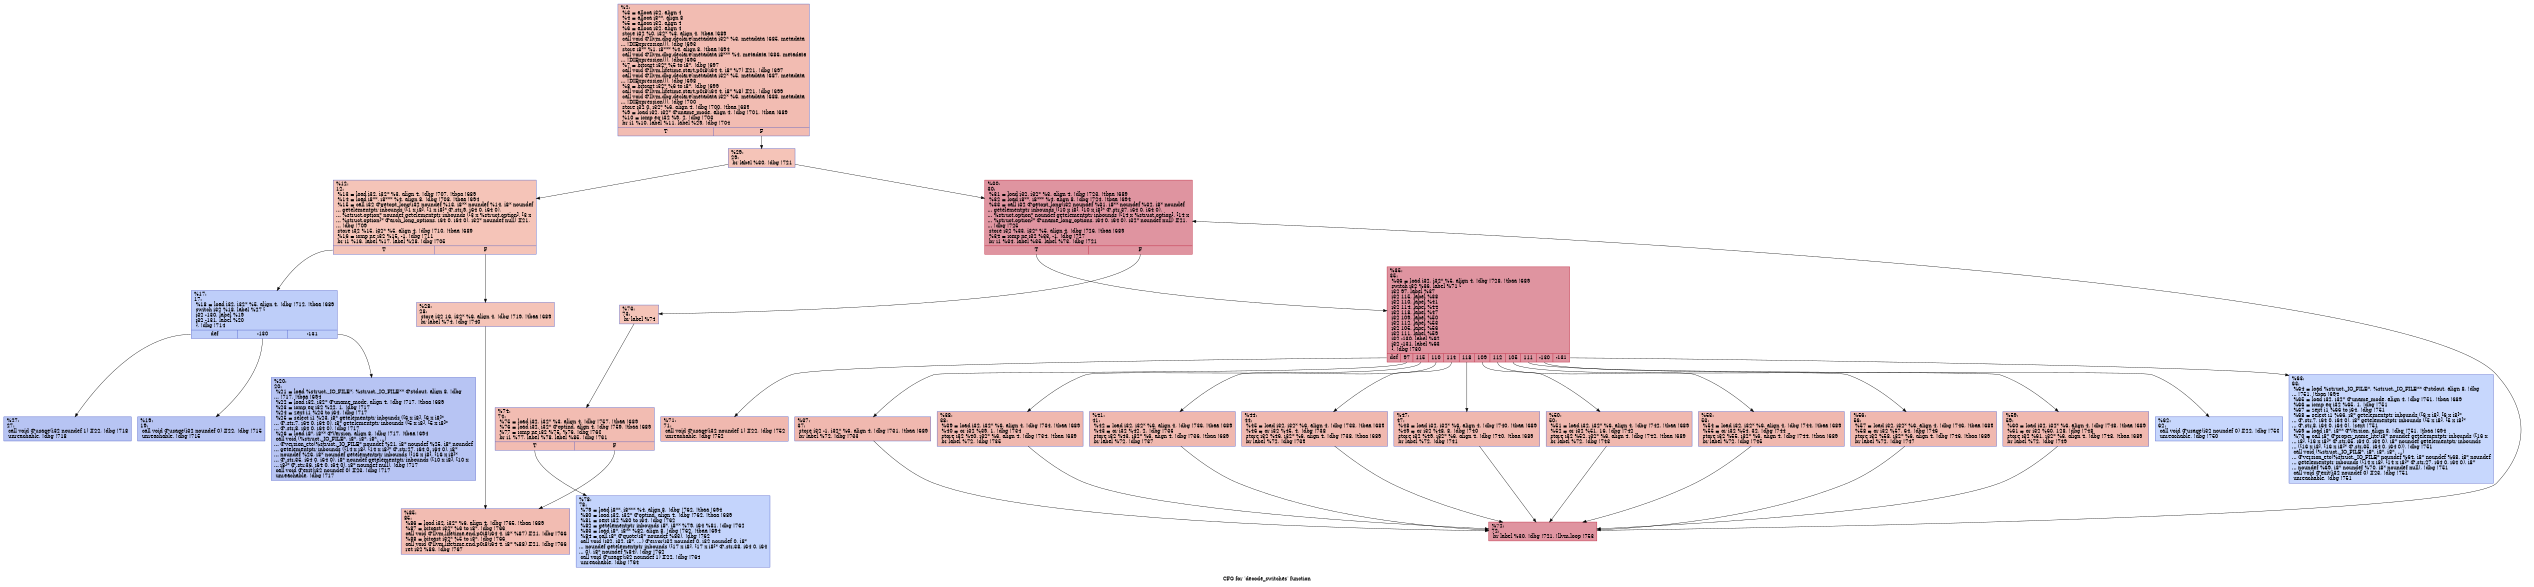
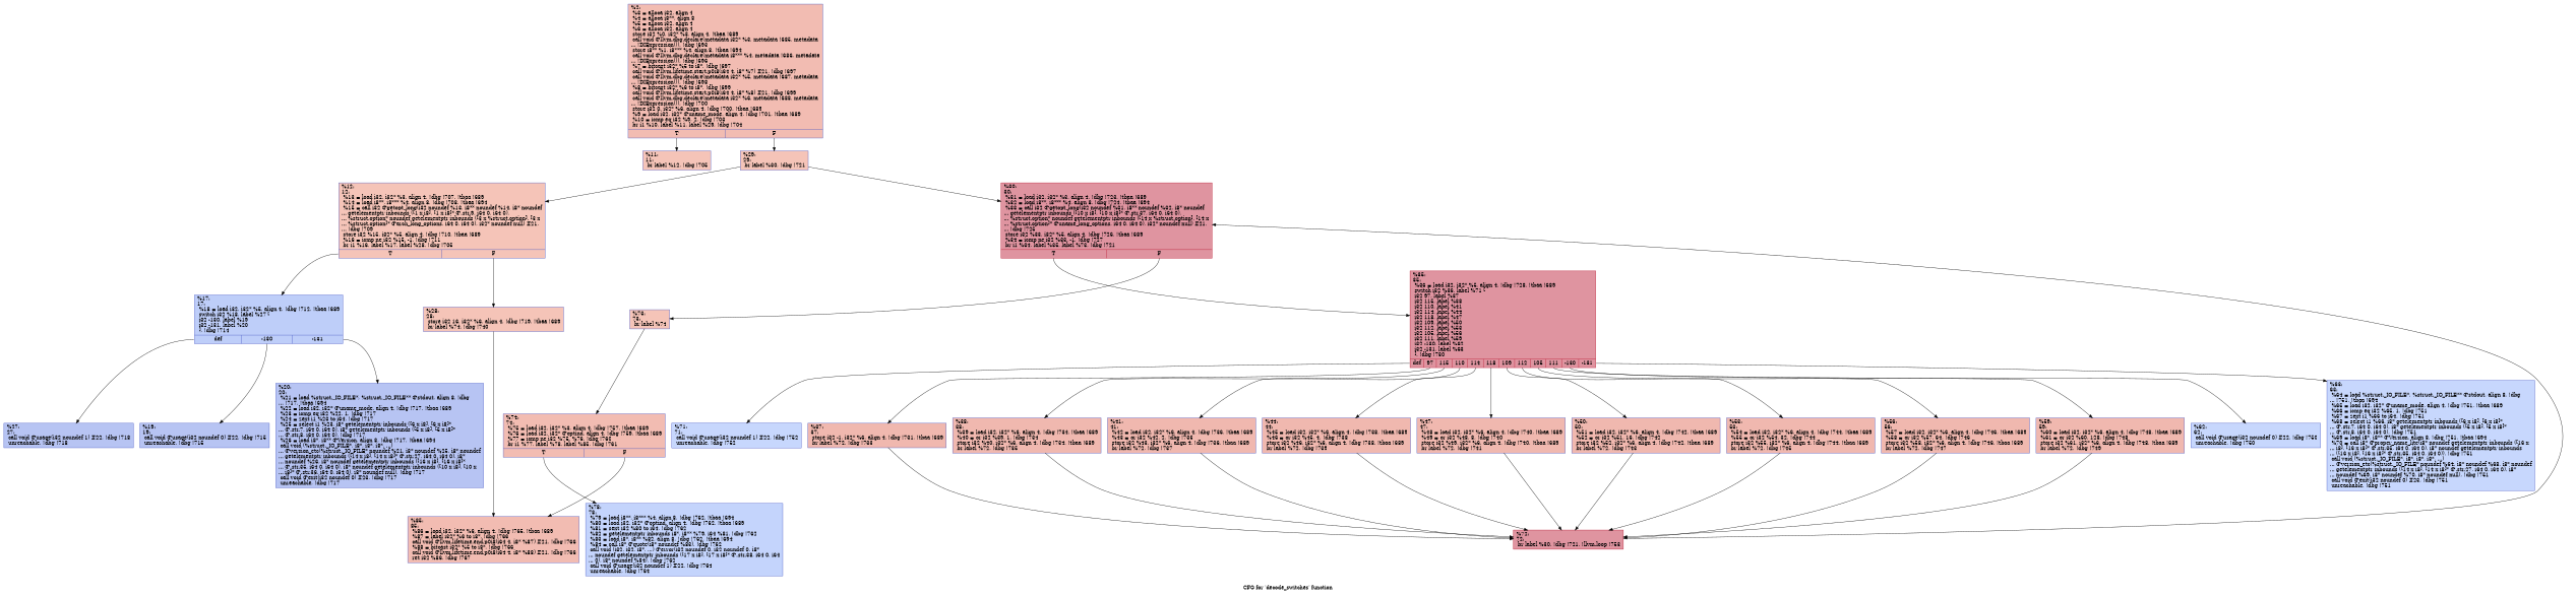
  digraph {
    label="CFG for 'decode_switches' function"
    node [color="#3d50c3ff" fillcolor="#dc5d4a70" shape=record style=filled]
    n1 [fillcolor="#e1675170" label="{%2:\l  %3 = alloca i32, align 4\l  %4 = alloca i8**, align 8\l  %5 = alloca i32, align 4\l  %6 = alloca i32, align 4\l  store i32 %0, i32* %3, align 4, !tbaa !689\l  call void @llvm.dbg.declare(metadata i32* %3, metadata !685, metadata\l... !DIExpression()), !dbg !693\l  store i8** %1, i8*** %4, align 8, !tbaa !694\l  call void @llvm.dbg.declare(metadata i8*** %4, metadata !686, metadata\l... !DIExpression()), !dbg !696\l  %7 = bitcast i32* %5 to i8*, !dbg !697\l  call void @llvm.lifetime.start.p0i8(i64 4, i8* %7) #21, !dbg !697\l  call void @llvm.dbg.declare(metadata i32* %5, metadata !687, metadata\l... !DIExpression()), !dbg !698\l  %8 = bitcast i32* %6 to i8*, !dbg !699\l  call void @llvm.lifetime.start.p0i8(i64 4, i8* %8) #21, !dbg !699\l  call void @llvm.dbg.declare(metadata i32* %6, metadata !688, metadata\l... !DIExpression()), !dbg !700\l  store i32 0, i32* %6, align 4, !dbg !700, !tbaa !689\l  %9 = load i32, i32* @uname_mode, align 4, !dbg !701, !tbaa !689\l  %10 = icmp eq i32 %9, 2, !dbg !703\l  br i1 %10, label %11, label %29, !dbg !704\l|{<s0>T|<s1>F}}"]
+   n2 [fillcolor="#e97a5f70" label="{%11:\l11:                                               \l  br label %12, !dbg !705\l}"]
    n3 [fillcolor="#e97a5f70" label="{%29:\l29:                                               \l  br label %30, !dbg !721\l}"]
    n4 [fillcolor="#e97a5f70" label="{%12:\l12:                                               \l  %13 = load i32, i32* %3, align 4, !dbg !707, !tbaa !689\l  %14 = load i8**, i8*** %4, align 8, !dbg !708, !tbaa !694\l  %15 = call i32 @getopt_long(i32 noundef %13, i8** noundef %14, i8* noundef\l... getelementptr inbounds ([1 x i8], [1 x i8]* @.str.9, i64 0, i64 0),\l... %struct.option* noundef getelementptr inbounds ([3 x %struct.option], [3 x\l... %struct.option]* @arch_long_options, i64 0, i64 0), i32* noundef null) #21,\l... !dbg !709\l  store i32 %15, i32* %5, align 4, !dbg !710, !tbaa !689\l  %16 = icmp ne i32 %15, -1, !dbg !711\l  br i1 %16, label %17, label %28, !dbg !705\l|{<s0>T|<s1>F}}"]
    n5 [color="#b70d28ff" fillcolor="#b70d2870" label="{%30:\l30:                                               \l  %31 = load i32, i32* %3, align 4, !dbg !723, !tbaa !689\l  %32 = load i8**, i8*** %4, align 8, !dbg !724, !tbaa !694\l  %33 = call i32 @getopt_long(i32 noundef %31, i8** noundef %32, i8* noundef\l... getelementptr inbounds ([10 x i8], [10 x i8]* @.str.37, i64 0, i64 0),\l... %struct.option* noundef getelementptr inbounds ([14 x %struct.option], [14 x\l... %struct.option]* @uname_long_options, i64 0, i64 0), i32* noundef null) #21,\l... !dbg !725\l  store i32 %33, i32* %5, align 4, !dbg !726, !tbaa !689\l  %34 = icmp ne i32 %33, -1, !dbg !727\l  br i1 %34, label %35, label %73, !dbg !721\l|{<s0>T|<s1>F}}"]
    n6 [fillcolor="#6c8ff170" label="{%17:\l17:                                               \l  %18 = load i32, i32* %5, align 4, !dbg !712, !tbaa !689\l  switch i32 %18, label %27 [\l    i32 -130, label %19\l    i32 -131, label %20\l  ], !dbg !714\l|{<s0>def|<s1>-130|<s2>-131}}"]
    n7 [fillcolor="#e97a5f70" label="{%28:\l28:                                               \l  store i32 16, i32* %6, align 4, !dbg !719, !tbaa !689\l  br label %74, !dbg !740\l}"]
    n8 [color="#b70d28ff" fillcolor="#b70d2870" label="{%35:\l35:                                               \l  %36 = load i32, i32* %5, align 4, !dbg !728, !tbaa !689\l  switch i32 %36, label %71 [\l    i32 97, label %37\l    i32 115, label %38\l    i32 110, label %41\l    i32 114, label %44\l    i32 118, label %47\l    i32 109, label %50\l    i32 112, label %53\l    i32 105, label %56\l    i32 111, label %59\l    i32 -130, label %62\l    i32 -131, label %63\l  ], !dbg !730\l|{<s0>def|<s1>97|<s2>115|<s3>110|<s4>114|<s5>118|<s6>109|<s7>112|<s8>105|<s9>111|<s10>-130|<s11>-131}}"]
    n9 [fillcolor="#e97a5f70" label="{%73:\l73:                                               \l  br label %74\l}"]
    n10 [fillcolor="#5b7ae570" label="{%27:\l27:                                               \l  call void @usage(i32 noundef 1) #22, !dbg !718\l  unreachable, !dbg !718\l}"]
    n11 [fillcolor="#5b7ae570" label="{%19:\l19:                                               \l  call void @usage(i32 noundef 0) #22, !dbg !715\l  unreachable, !dbg !715\l}"]
    n12 [fillcolor="#5b7ae570" label="{%20:\l20:                                               \l  %21 = load %struct._IO_FILE*, %struct._IO_FILE** @stdout, align 8, !dbg\l... !717, !tbaa !694\l  %22 = load i32, i32* @uname_mode, align 4, !dbg !717, !tbaa !689\l  %23 = icmp eq i32 %22, 1, !dbg !717\l  %24 = zext i1 %23 to i64, !dbg !717\l  %25 = select i1 %23, i8* getelementptr inbounds ([6 x i8], [6 x i8]*\l... @.str.7, i64 0, i64 0), i8* getelementptr inbounds ([5 x i8], [5 x i8]*\l... @.str.8, i64 0, i64 0), !dbg !717\l  %26 = load i8*, i8** @Version, align 8, !dbg !717, !tbaa !694\l  call void (%struct._IO_FILE*, i8*, i8*, i8*, ...)\l... @version_etc(%struct._IO_FILE* noundef %21, i8* noundef %25, i8* noundef\l... getelementptr inbounds ([14 x i8], [14 x i8]* @.str.27, i64 0, i64 0), i8*\l... noundef %26, i8* noundef getelementptr inbounds ([16 x i8], [16 x i8]*\l... @.str.35, i64 0, i64 0), i8* noundef getelementptr inbounds ([10 x i8], [10 x\l... i8]* @.str.36, i64 0, i64 0), i8* noundef null), !dbg !717\l  call void @exit(i32 noundef 0) #23, !dbg !717\l  unreachable, !dbg !717\l}"]
-   n13 [fillcolor="#e1675170" label="{%85:\l85:                                               \l  %86 = load i32, i32* %6, align 4, !dbg !765, !tbaa !689\l  %87 = bitcast i32* %6 to i8*, !dbg !766\l  call void @llvm.lifetime.end.p0i8(i64 4, i8* %87) #21, !dbg !766\l  %88 = bitcast i32* %5 to i8*, !dbg !766\l  call void @llvm.lifetime.end.p0i8(i64 4, i8* %88) #21, !dbg !766\l  ret i32 %86, !dbg !767\l}"]
+   n13 [fillcolor="#e1675170" label="{%85:\l85:                                               \l  %86 = load i32, i32* %6, align 4, !dbg !765, !tbaa !689\l  %87 = label i32* %6 to i8*, !dbg !766\l  call void @llvm.lifetime.end.p0i8(i64 4, i8* %87) #21, !dbg !766\l  %88 = bitcast i32* %5 to i8*, !dbg !766\l  call void @llvm.lifetime.end.p0i8(i64 4, i8* %88) #21, !dbg !766\l  ret i32 %86, !dbg !767\l}"]
    n14 [fillcolor="#e1675170" label="{%74:\l74:                                               \l  %75 = load i32, i32* %3, align 4, !dbg !757, !tbaa !689\l  %76 = load i32, i32* @optind, align 4, !dbg !759, !tbaa !689\l  %77 = icmp ne i32 %75, %76, !dbg !760\l  br i1 %77, label %78, label %85, !dbg !761\l|{<s0>T|<s1>F}}"]
    n15 [fillcolor="#7a9df870" label="{%78:\l78:                                               \l  %79 = load i8**, i8*** %4, align 8, !dbg !762, !tbaa !694\l  %80 = load i32, i32* @optind, align 4, !dbg !762, !tbaa !689\l  %81 = sext i32 %80 to i64, !dbg !762\l  %82 = getelementptr inbounds i8*, i8** %79, i64 %81, !dbg !762\l  %83 = load i8*, i8** %82, align 8, !dbg !762, !tbaa !694\l  %84 = call i8* @quote(i8* noundef %83), !dbg !762\l  call void (i32, i32, i8*, ...) @error(i32 noundef 0, i32 noundef 0, i8*\l... noundef getelementptr inbounds ([17 x i8], [17 x i8]* @.str.38, i64 0, i64\l... 0), i8* noundef %84), !dbg !762\l  call void @usage(i32 noundef 1) #22, !dbg !764\l  unreachable, !dbg !764\l}"]
-   n16 [label="{%71:\l71:                                               \l  call void @usage(i32 noundef 1) #22, !dbg !752\l  unreachable, !dbg !752\l}"]
+   n16 [fillcolor="#81a4fb70" label="{%71:\l71:                                               \l  call void @usage(i32 noundef 1) #22, !dbg !752\l  unreachable, !dbg !752\l}"]
    n17 [label="{%37:\l37:                                               \l  store i32 -1, i32* %6, align 4, !dbg !731, !tbaa !689\l  br label %72, !dbg !733\l}"]
    n18 [label="{%38:\l38:                                               \l  %39 = load i32, i32* %6, align 4, !dbg !734, !tbaa !689\l  %40 = or i32 %39, 1, !dbg !734\l  store i32 %40, i32* %6, align 4, !dbg !734, !tbaa !689\l  br label %72, !dbg !735\l}"]
    n19 [label="{%41:\l41:                                               \l  %42 = load i32, i32* %6, align 4, !dbg !736, !tbaa !689\l  %43 = or i32 %42, 2, !dbg !736\l  store i32 %43, i32* %6, align 4, !dbg !736, !tbaa !689\l  br label %72, !dbg !737\l}"]
    n20 [label="{%44:\l44:                                               \l  %45 = load i32, i32* %6, align 4, !dbg !738, !tbaa !689\l  %46 = or i32 %45, 4, !dbg !738\l  store i32 %46, i32* %6, align 4, !dbg !738, !tbaa !689\l  br label %72, !dbg !739\l}"]
    n21 [label="{%47:\l47:                                               \l  %48 = load i32, i32* %6, align 4, !dbg !740, !tbaa !689\l  %49 = or i32 %48, 8, !dbg !740\l  store i32 %49, i32* %6, align 4, !dbg !740, !tbaa !689\l  br label %72, !dbg !741\l}"]
    n22 [label="{%50:\l50:                                               \l  %51 = load i32, i32* %6, align 4, !dbg !742, !tbaa !689\l  %52 = or i32 %51, 16, !dbg !742\l  store i32 %52, i32* %6, align 4, !dbg !742, !tbaa !689\l  br label %72, !dbg !743\l}"]
    n23 [label="{%53:\l53:                                               \l  %54 = load i32, i32* %6, align 4, !dbg !744, !tbaa !689\l  %55 = or i32 %54, 32, !dbg !744\l  store i32 %55, i32* %6, align 4, !dbg !744, !tbaa !689\l  br label %72, !dbg !745\l}"]
    n24 [label="{%56:\l56:                                               \l  %57 = load i32, i32* %6, align 4, !dbg !746, !tbaa !689\l  %58 = or i32 %57, 64, !dbg !746\l  store i32 %58, i32* %6, align 4, !dbg !746, !tbaa !689\l  br label %72, !dbg !747\l}"]
    n25 [label="{%59:\l59:                                               \l  %60 = load i32, i32* %6, align 4, !dbg !748, !tbaa !689\l  %61 = or i32 %60, 128, !dbg !748\l  store i32 %61, i32* %6, align 4, !dbg !748, !tbaa !689\l  br label %72, !dbg !749\l}"]
    n26 [fillcolor="#81a4fb70" label="{%62:\l62:                                               \l  call void @usage(i32 noundef 0) #22, !dbg !750\l  unreachable, !dbg !750\l}"]
-   n27 [fillcolor="#81a4fb70" label="{%63:\l63:                                               \l  %64 = load %struct._IO_FILE*, %struct._IO_FILE** @stdout, align 8, !dbg\l... !751, !tbaa !694\l  %65 = load i32, i32* @uname_mode, align 4, !dbg !751, !tbaa !689\l  %66 = icmp eq i32 %65, 1, !dbg !751\l  %67 = zext i1 %66 to i64, !dbg !751\l  %68 = select i1 %66, i8* getelementptr inbounds ([6 x i8], [6 x i8]*\l... @.str.7, i64 0, i64 0), i8* getelementptr inbounds ([5 x i8], [5 x i8]*\l... @.str.8, i64 0, i64 0), !sext !751\l  %69 = load i8*, i8** @Version, align 8, !dbg !751, !tbaa !694\l  %70 = call i8* @proper_name_lite(i8* noundef getelementptr inbounds ([16 x\l... i8], [16 x i8]* @.str.35, i64 0, i64 0), i8* noundef getelementptr inbounds\l... ([16 x i8], [16 x i8]* @.str.35, i64 0, i64 0)), !dbg !751\l  call void (%struct._IO_FILE*, i8*, i8*, i8*, ...)\l... @version_etc(%struct._IO_FILE* noundef %64, i8* noundef %68, i8* noundef\l... getelementptr inbounds ([14 x i8], [14 x i8]* @.str.27, i64 0, i64 0), i8*\l... noundef %69, i8* noundef %70, i8* noundef null), !dbg !751\l  call void @exit(i32 noundef 0) #23, !dbg !751\l  unreachable, !dbg !751\l}"]
+   n27 [fillcolor="#81a4fb70" label="{%63:\l63:                                               \l  %64 = load %struct._IO_FILE*, %struct._IO_FILE** @stdout, align 8, !dbg\l... !751, !tbaa !694\l  %65 = load i32, i32* @uname_mode, align 4, !dbg !751, !tbaa !689\l  %66 = icmp eq i32 %65, 1, !dbg !751\l  %67 = zext i1 %66 to i64, !dbg !751\l  %68 = select i1 %66, i8* getelementptr inbounds ([6 x i8], [6 x i8]*\l... @.str.7, i64 0, i64 0), i8* getelementptr inbounds ([5 x i8], [5 x i8]*\l... @.str.8, i64 0, i64 0), !dbg !751\l  %69 = load i8*, i8** @Version, align 8, !dbg !751, !tbaa !694\l  %70 = call i8* @proper_name_lite(i8* noundef getelementptr inbounds ([16 x\l... i8], [16 x i8]* @.str.35, i64 0, i64 0), i8* noundef getelementptr inbounds\l... ([16 x i8], [16 x i8]* @.str.35, i64 0, i64 0)), !dbg !751\l  call void (%struct._IO_FILE*, i8*, i8*, i8*, ...)\l... @version_etc(%struct._IO_FILE* noundef %64, i8* noundef %68, i8* noundef\l... getelementptr inbounds ([14 x i8], [14 x i8]* @.str.27, i64 0, i64 0), i8*\l... noundef %69, i8* noundef %70, i8* noundef null), !dbg !751\l  call void @exit(i32 noundef 0) #23, !dbg !751\l  unreachable, !dbg !751\l}"]
    n28 [color="#b70d28ff" fillcolor="#b70d2870" label="{%72:\l72:                                               \l  br label %30, !dbg !721, !llvm.loop !753\l}"]
+   n1 -> n2 [tailport=s0]
    n1 -> n3 [tailport=s1]
    n3 -> n4
    n3 -> n5
    n4 -> n6 [tailport=s0]
    n4 -> n7 [tailport=s1]
    n5 -> n8 [tailport=s0]
    n5 -> n9 [tailport=s1]
    n6 -> n10 [tailport=s0]
    n6 -> n11 [tailport=s1]
    n6 -> n12 [tailport=s2]
    n7 -> n13
    n8 -> n16 [tailport=s0]
    n8 -> n17 [tailport=s1]
    n8 -> n18 [tailport=s2]
    n8 -> n19 [tailport=s3]
    n8 -> n20 [tailport=s4]
    n8 -> n21 [tailport=s5]
    n8 -> n22 [tailport=s6]
    n8 -> n23 [tailport=s7]
    n8 -> n24 [tailport=s8]
    n8 -> n25 [tailport=s9]
    n8 -> n26 [tailport=s10]
    n8 -> n27 [tailport=s11]
    n9 -> n14
    n14 -> n13 [tailport=s1]
    n14 -> n15 [tailport=s0]
    n17 -> n28
    n18 -> n28
    n19 -> n28
    n20 -> n28
    n21 -> n28
    n22 -> n28
    n23 -> n28
    n24 -> n28
    n25 -> n28
    n28 -> n5
  }
